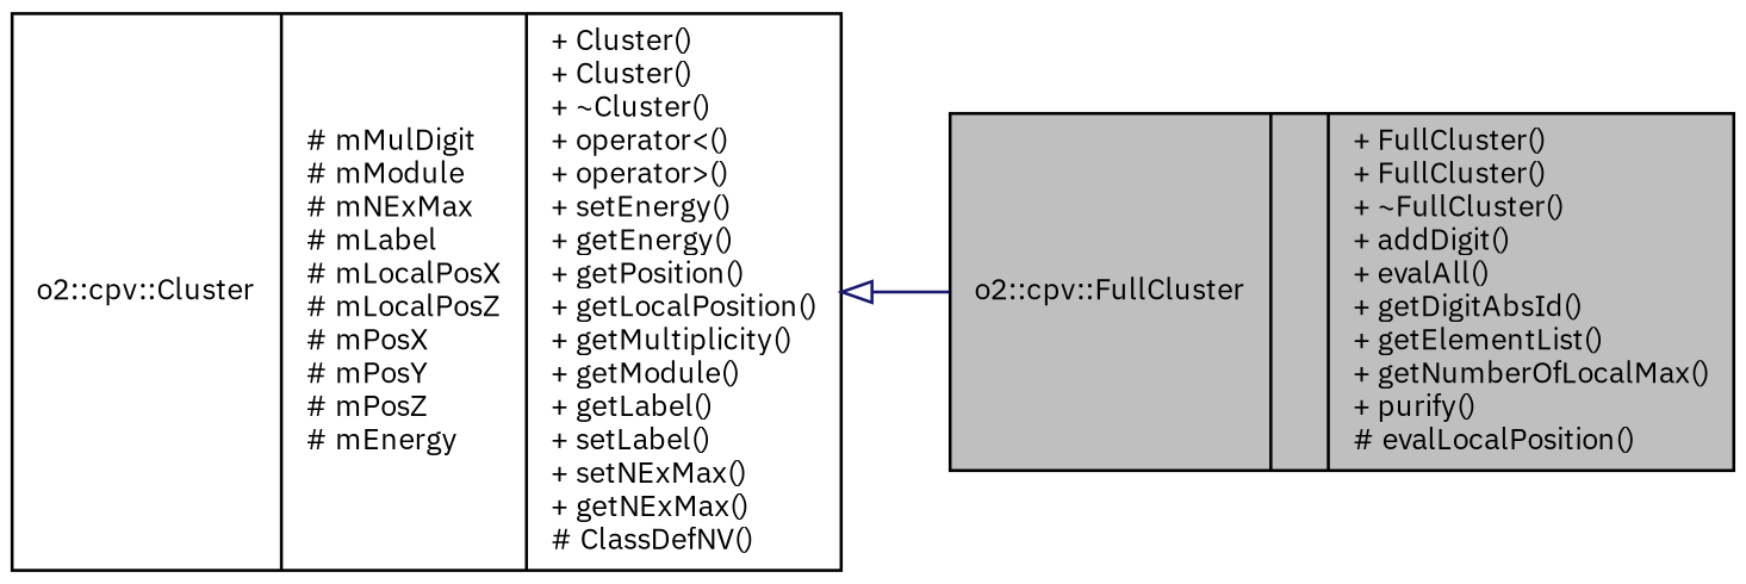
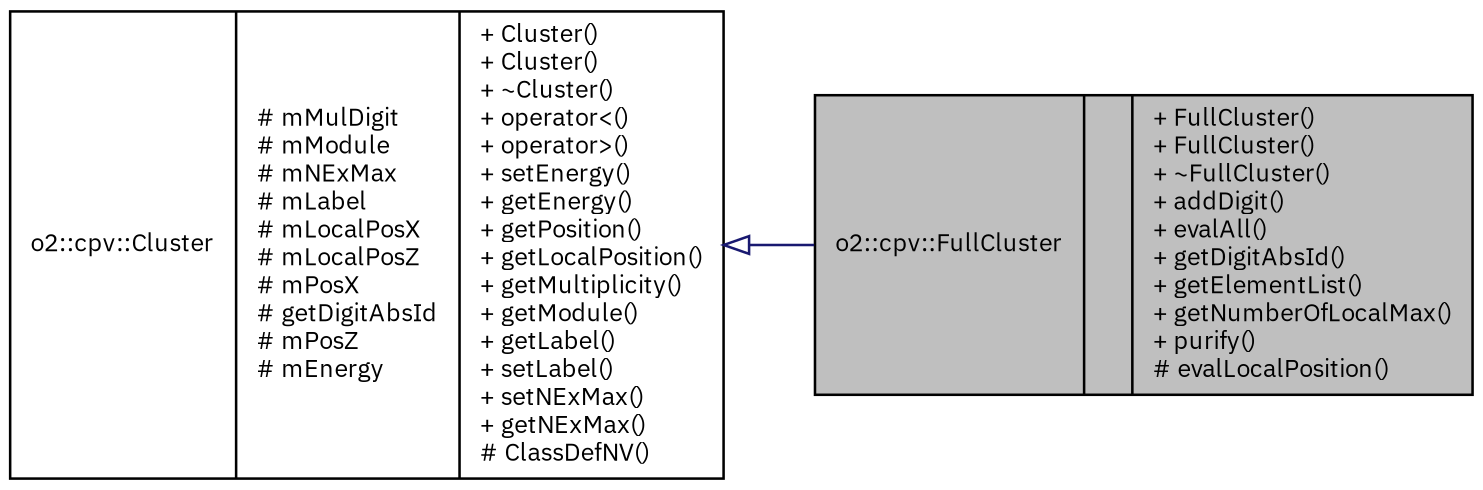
  digraph {
    rankdir=LR
    fontname="IBM Plex Sans"
    node [color=black fontname="IBM Plex Sans" fontsize=10 shape=record]
    n1 [fillcolor=grey75 fontcolor=black height=0.2 label="{o2::cpv::FullCluster\n||+ FullCluster()\l+ FullCluster()\l+ ~FullCluster()\l+ addDigit()\l+ evalAll()\l+ getDigitAbsId()\l+ getElementList()\l+ getNumberOfLocalMax()\l+ purify()\l# evalLocalPosition()\l}" style=filled width=0.4]
-   n2 [height=0.2 label="{o2::cpv::Cluster\n|# mMulDigit\l# mModule\l# mNExMax\l# mLabel\l# mLocalPosX\l# mLocalPosZ\l# mPosX\l# mPosY\l# mPosZ\l# mEnergy\l|+ Cluster()\l+ Cluster()\l+ ~Cluster()\l+ operator\<()\l+ operator\>()\l+ setEnergy()\l+ getEnergy()\l+ getPosition()\l+ getLocalPosition()\l+ getMultiplicity()\l+ getModule()\l+ getLabel()\l+ setLabel()\l+ setNExMax()\l+ getNExMax()\l# ClassDefNV()\l}" width=0.4]
+   n2 [height=0.2 label="{o2::cpv::Cluster\n|# mMulDigit\l# mModule\l# mNExMax\l# mLabel\l# mLocalPosX\l# mLocalPosZ\l# mPosX\l# getDigitAbsId\l# mPosZ\l# mEnergy\l|+ Cluster()\l+ Cluster()\l+ ~Cluster()\l+ operator\<()\l+ operator\>()\l+ setEnergy()\l+ getEnergy()\l+ getPosition()\l+ getLocalPosition()\l+ getMultiplicity()\l+ getModule()\l+ getLabel()\l+ setLabel()\l+ setNExMax()\l+ getNExMax()\l# ClassDefNV()\l}" width=0.4]
    n2 -> n1 [arrowtail=onormal color=midnightblue dir=back fontname="IBM Plex Sans" fontsize=10 labelfontname=Helvetica labelfontsize=10 style=solid]
  }
